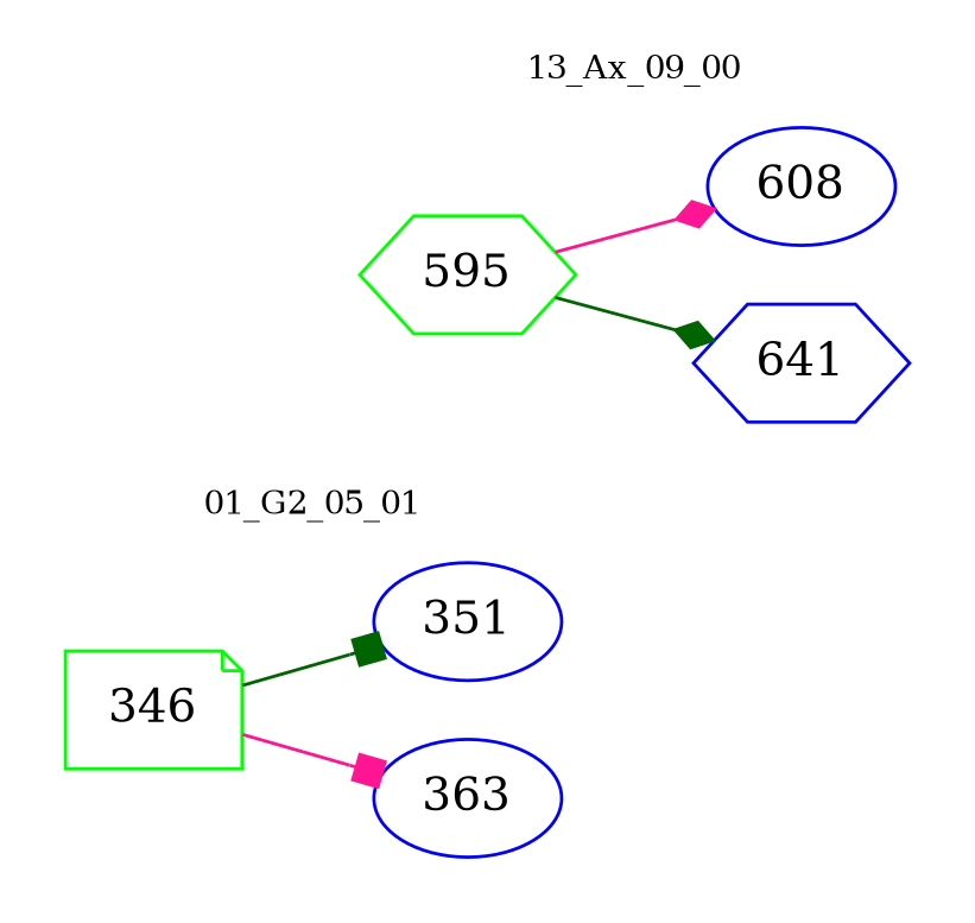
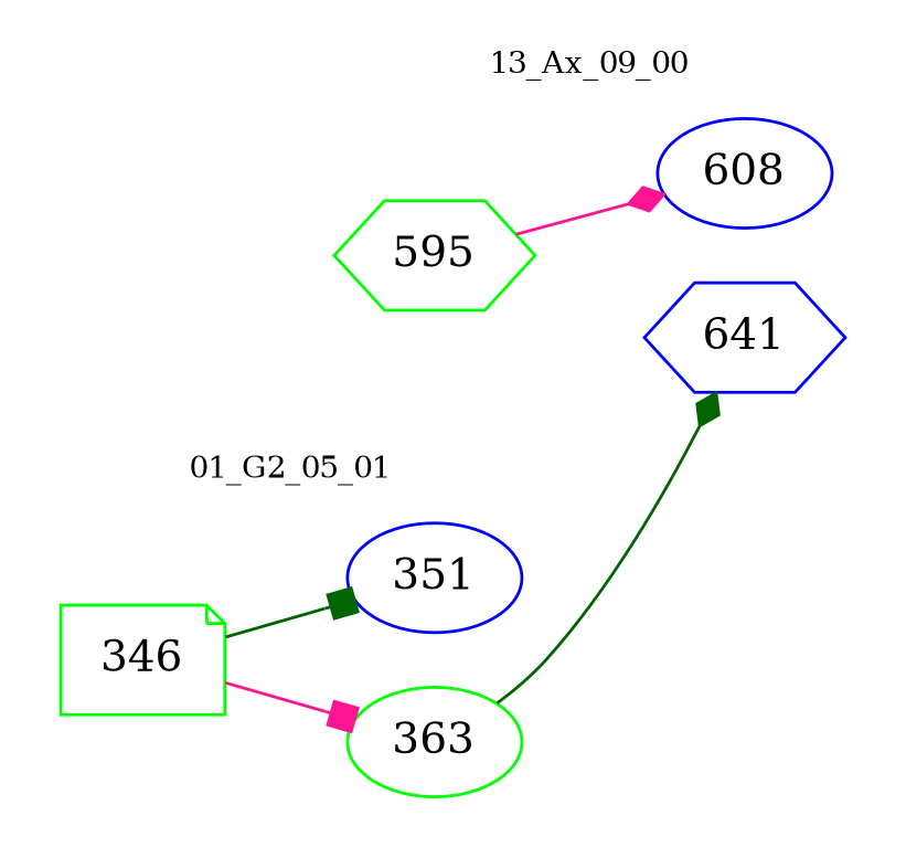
  digraph {
    rankdir=LR
    node [color=blue shape=ellipse]
    edge [arrowhead=diamond color=deeppink]
    n1 [color=green label=595 shape=hexagon]
    n2 [label=608]
    n3 [label=641 shape=hexagon]
    n4 [color=green label=346 shape=note]
-   n5 [label=363]
+   n5 [color=green label=363]
    n6 [label=351]
    subgraph cluster_1 {
      color=white
      fontsize=10
      label="13_Ax_09_00"
      n1
      n2
      n3
    }
    subgraph cluster_2 {
      color=white
      fontsize=10
      label="01_G2_05_01"
      n4
      n5
      n6
    }
    n1 -> n2
-   n1 -> n3 [color=darkgreen]
+   n5 -> n3 [color=darkgreen]
    n4 -> n5 [arrowhead=box]
    n4 -> n6 [arrowhead=box color=darkgreen]
  }
